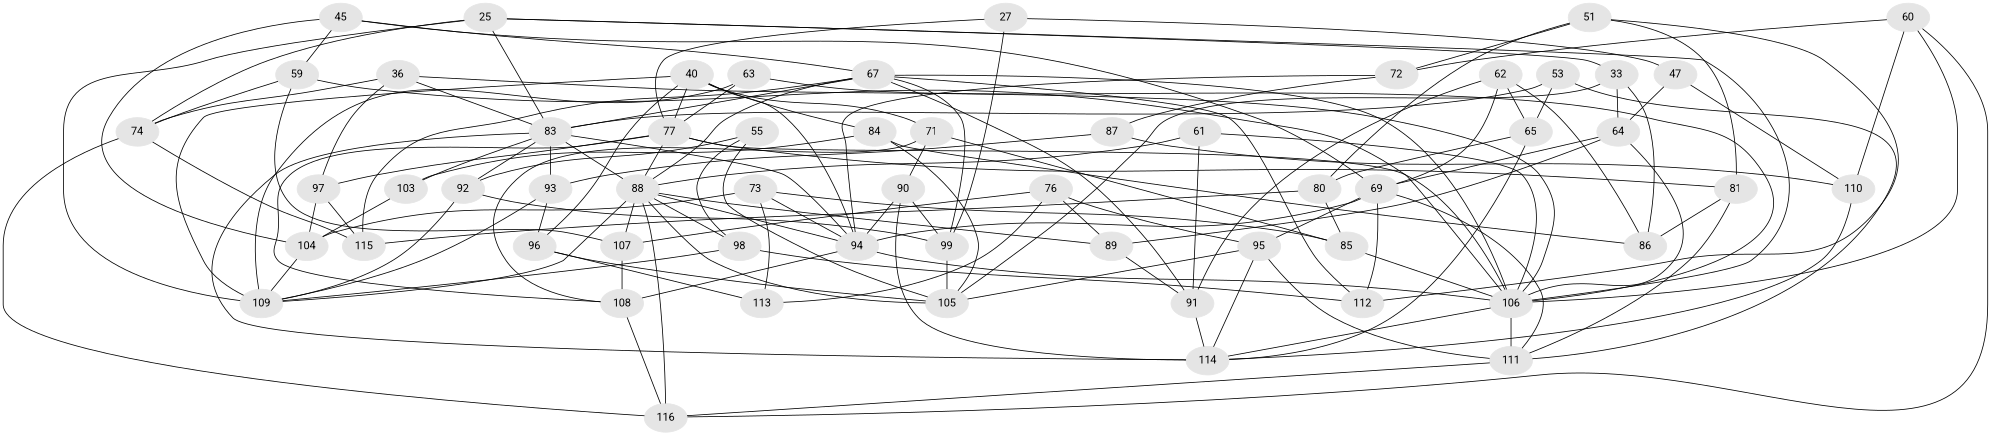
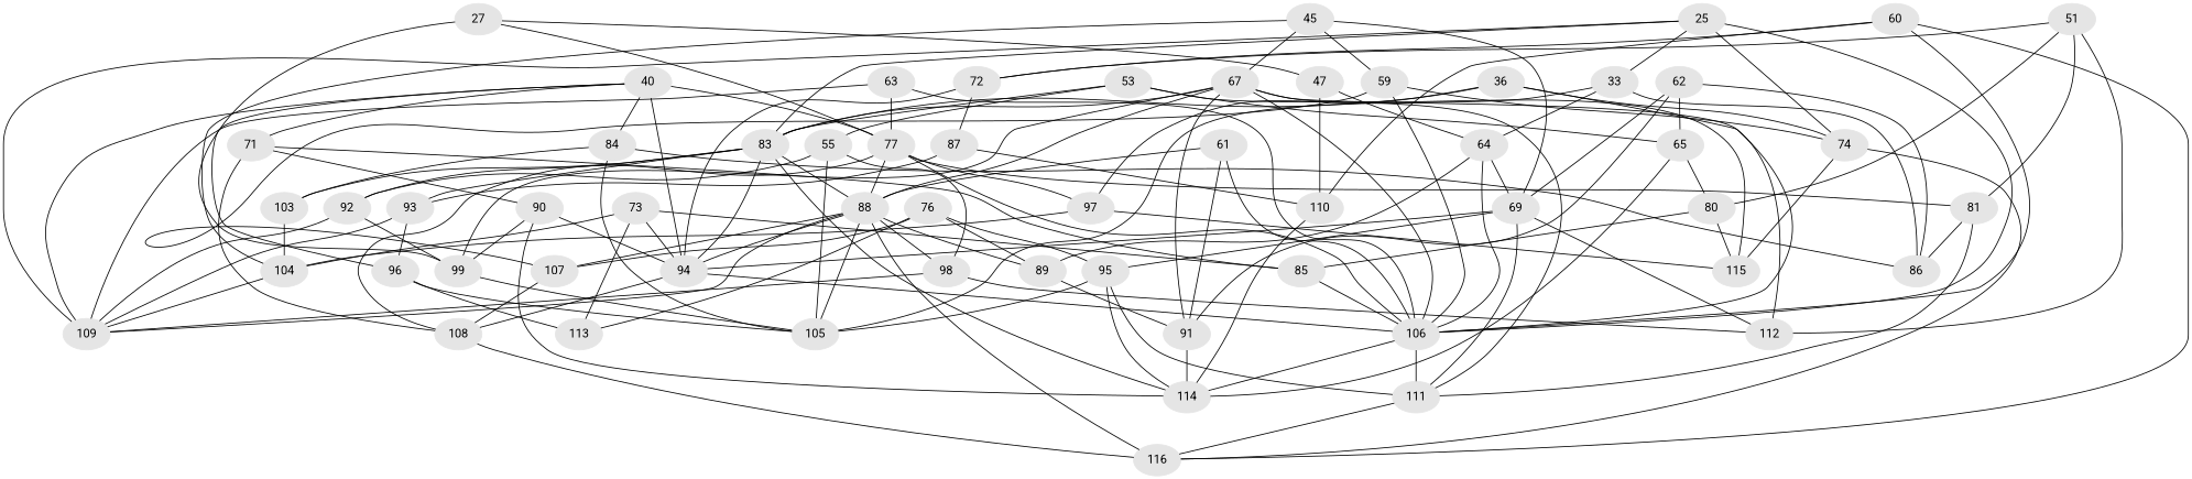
  graph {
    fontname=Roboto
    node [color=gray90 fontname=Roboto style=filled]
    edge [fontname=Roboto]
    25 [super="+2+9+7"]
    33
    74 [super="+29"]
    83 [super="+38+56"]
    106 [super="+12+15+18+43+100+66"]
    109 [super="+37+57"]
    64 [super="+19"]
    86
    105 [super="+3+28"]
    116 [super="+75"]
    115
    94 [super="+68+79"]
    92
    88 [super="+14+58+24"]
    114 [super="+32+82"]
    93
    103
    111 [super="+49+101"]
    27
    47
    77 [super="+5+70"]
    99 [super="+11"]
    110 [super="+31"]
    97
    81
    108 [super="+102"]
    69 [super="+10+52"]
    89 [super="+78"]
    36
    104 [super="+54"]
    40 [super="+39"]
    71
    84
    96 [super="+46"]
    85
    90
    113
    45
    59
    67 [super="+30+44"]
    107
    112
    91 [super="+48"]
    95 [super="+50"]
    51
    72
    80
    87
    53
    55
    65
    98
    60
    61
    62
    63
    73
    76
    25 -- 33
    25 -- 74 [weight=2]
    25 -- 83
    25 -- 106 [weight=3]
    25 -- 109 [weight=3]
    33 -- 64
    33 -- 86
    33 -- 105
    74 -- 116
    74 -- 115
    83 -- 94 [weight=3]
    83 -- 92
    83 -- 88
    83 -- 114
    83 -- 93
    83 -- 103
    106 -- 114
    106 -- 111 [weight=3]
    64 -- 106
    64 -- 69
    64 -- 89 [weight=2]
    94 -- 106 [weight=2]
    94 -- 108
    92 -- 109
    92 -- 99
    88 -- 109
    88 -- 105 [weight=2]
    88 -- 116 [weight=2]
    88 -- 94
    88 -- 89 [weight=2]
    88 -- 107
    88 -- 98
    93 -- 109
    93 -- 96
    103 -- 104 [weight=2]
    111 -- 116 [weight=2]
    27 -- 47
    27 -- 77
    27 -- 99 [weight=2]
    47 -- 64
    47 -- 110 [weight=2]
    77 -- 106 [weight=3]
    77 -- 88
    77 -- 97
    77 -- 81
    77 -- 108
    99 -- 105
    110 -- 114
    97 -- 115
    97 -- 104
    81 -- 86
    81 -- 111
    108 -- 116 [weight=2]
    69 -- 94
    69 -- 111
    69 -- 112
    69 -- 95 [weight=2]
    89 -- 91
    36 -- 74
    36 -- 83
    36 -- 106
    36 -- 97
    104 -- 109
    40 -- 109
    40 -- 94 [weight=3]
    40 -- 77 [weight=2]
    40 -- 71
    40 -- 84
    40 -- 96 [weight=2]
    71 -- 108
    71 -- 85
    71 -- 90
    84 -- 86
    84 -- 105
    84 -- 103
    96 -- 105
    96 -- 113 [weight=2]
    85 -- 106
    90 -- 94
    90 -- 114
    90 -- 99
    45 -- 69
    45 -- 104
    45 -- 59
    45 -- 67
    59 -- 74
    59 -- 106
    59 -- 107
    67 -- 83
    67 -- 106
    67 -- 115
    67 -- 88
    67 -- 99
    67 -- 112
    67 -- 91
    107 -- 108
    91 -- 114 [weight=2]
    95 -- 105
    95 -- 114
    95 -- 111
    51 -- 81
    51 -- 112
    51 -- 72
    51 -- 80
    72 -- 94
    72 -- 87
    80 -- 115
    80 -- 85
    87 -- 93
    87 -- 110
    53 -- 83
    53 -- 111
+   53 -- 55
    53 -- 65
    55 -- 105
    55 -- 92
    55 -- 98
    65 -- 114
    65 -- 80
    98 -- 109
    98 -- 112
    60 -- 106
    60 -- 116
    60 -- 110
    60 -- 72
    61 -- 106
    61 -- 88
    61 -- 91
    62 -- 86
    62 -- 69
    62 -- 91
    62 -- 65
    63 -- 106
    63 -- 109
    63 -- 77 [weight=2]
    73 -- 94
    73 -- 104
    73 -- 85
    73 -- 113
    76 -- 89
    76 -- 113
    76 -- 107
    76 -- 95
  }
